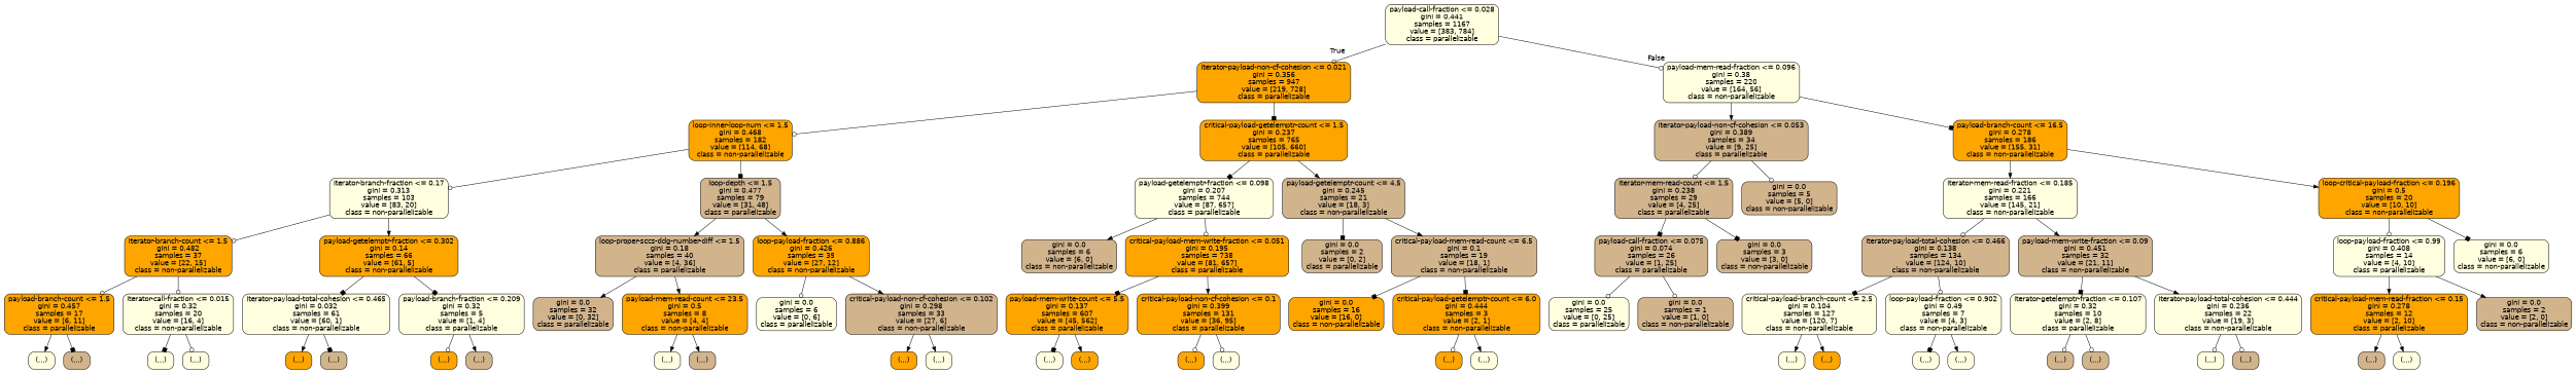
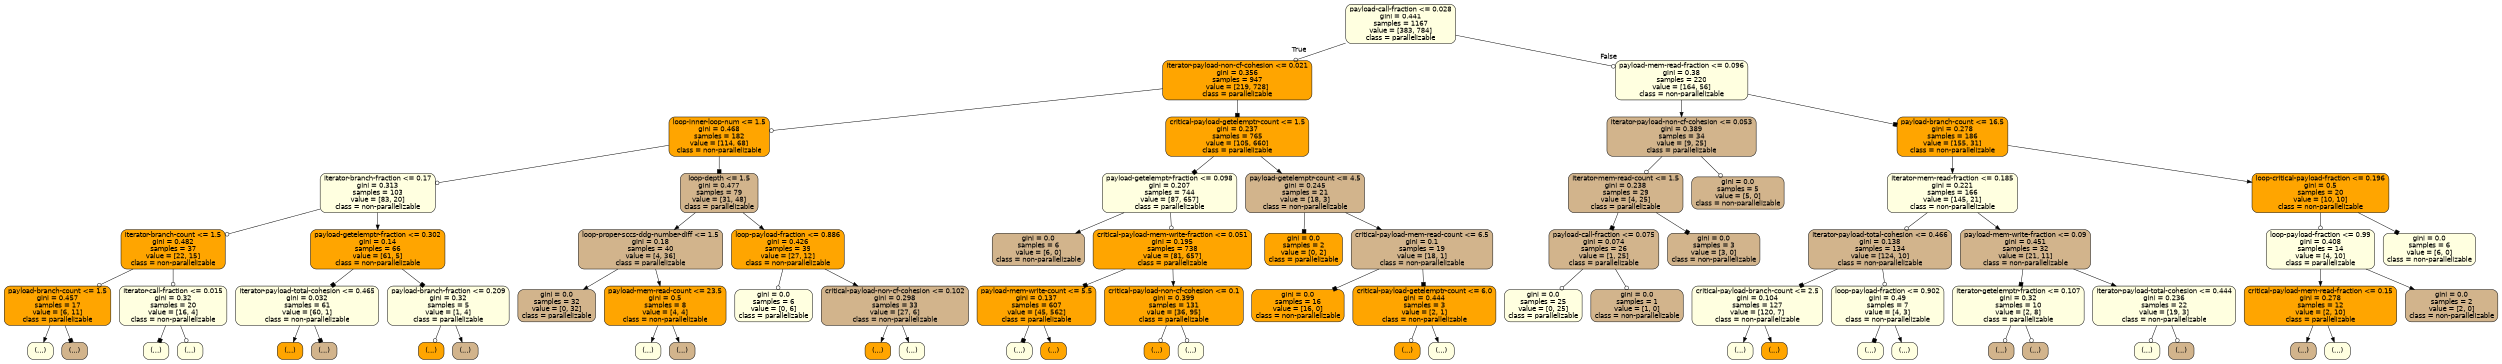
  digraph {
    node [color=black fillcolor=lightyellow fontname=helvetica shape=box style="filled, rounded"]
    edge [fontname=helvetica arrowhead=normal]
    n1 [label="payload-call-fraction <= 0.028\ngini = 0.441\nsamples = 1167\nvalue = [383, 784]\nclass = parallelizable"]
    n2 [fillcolor=orange label="iterator-payload-non-cf-cohesion <= 0.021\ngini = 0.356\nsamples = 947\nvalue = [219, 728]\nclass = parallelizable"]
    n3 [label="payload-mem-read-fraction <= 0.096\ngini = 0.38\nsamples = 220\nvalue = [164, 56]\nclass = non-parallelizable"]
    n4 [fillcolor=orange label="loop-inner-loop-num <= 1.5\ngini = 0.468\nsamples = 182\nvalue = [114, 68]\nclass = non-parallelizable"]
    n5 [fillcolor=orange label="critical-payload-getelemptr-count <= 1.5\ngini = 0.237\nsamples = 765\nvalue = [105, 660]\nclass = parallelizable"]
    n6 [label="iterator-branch-fraction <= 0.17\ngini = 0.313\nsamples = 103\nvalue = [83, 20]\nclass = non-parallelizable"]
    n7 [fillcolor=tan label="loop-depth <= 1.5\ngini = 0.477\nsamples = 79\nvalue = [31, 48]\nclass = parallelizable"]
    n8 [fillcolor=orange label="iterator-branch-count <= 1.5\ngini = 0.482\nsamples = 37\nvalue = [22, 15]\nclass = non-parallelizable"]
    n9 [fillcolor=orange label="payload-getelemptr-fraction <= 0.302\ngini = 0.14\nsamples = 66\nvalue = [61, 5]\nclass = non-parallelizable"]
    n10 [fillcolor=orange label="payload-branch-count <= 1.5\ngini = 0.457\nsamples = 17\nvalue = [6, 11]\nclass = parallelizable"]
    n11 [label="iterator-call-fraction <= 0.015\ngini = 0.32\nsamples = 20\nvalue = [16, 4]\nclass = non-parallelizable"]
    n12 [label="(...)"]
    n13 [fillcolor=tan label="(...)"]
    n14 [label="(...)"]
    n15 [label="(...)"]
    n16 [label="iterator-payload-total-cohesion <= 0.465\ngini = 0.032\nsamples = 61\nvalue = [60, 1]\nclass = non-parallelizable"]
    n17 [label="payload-branch-fraction <= 0.209\ngini = 0.32\nsamples = 5\nvalue = [1, 4]\nclass = parallelizable"]
    n18 [fillcolor=orange label="(...)"]
    n19 [fillcolor=tan label="(...)"]
    n20 [fillcolor=orange label="(...)"]
    n21 [fillcolor=tan label="(...)"]
    n22 [fillcolor=tan label="loop-proper-sccs-ddg-number-diff <= 1.5\ngini = 0.18\nsamples = 40\nvalue = [4, 36]\nclass = parallelizable"]
    n23 [fillcolor=orange label="loop-payload-fraction <= 0.886\ngini = 0.426\nsamples = 39\nvalue = [27, 12]\nclass = non-parallelizable"]
    n24 [fillcolor=tan label="gini = 0.0\nsamples = 32\nvalue = [0, 32]\nclass = parallelizable"]
    n25 [fillcolor=orange label="payload-mem-read-count <= 23.5\ngini = 0.5\nsamples = 8\nvalue = [4, 4]\nclass = non-parallelizable"]
    n26 [label="(...)"]
    n27 [fillcolor=tan label="(...)"]
    n28 [label="gini = 0.0\nsamples = 6\nvalue = [0, 6]\nclass = parallelizable"]
    n29 [fillcolor=tan label="critical-payload-non-cf-cohesion <= 0.102\ngini = 0.298\nsamples = 33\nvalue = [27, 6]\nclass = non-parallelizable"]
    n30 [fillcolor=orange label="(...)"]
    n31 [label="(...)"]
    n32 [label="payload-getelemptr-fraction <= 0.098\ngini = 0.207\nsamples = 744\nvalue = [87, 657]\nclass = parallelizable"]
    n33 [fillcolor=tan label="payload-getelemptr-count <= 4.5\ngini = 0.245\nsamples = 21\nvalue = [18, 3]\nclass = non-parallelizable"]
    n34 [fillcolor=tan label="gini = 0.0\nsamples = 6\nvalue = [6, 0]\nclass = non-parallelizable"]
    n35 [fillcolor=orange label="critical-payload-mem-write-fraction <= 0.051\ngini = 0.195\nsamples = 738\nvalue = [81, 657]\nclass = parallelizable"]
    n36 [fillcolor=orange label="payload-mem-write-count <= 5.5\ngini = 0.137\nsamples = 607\nvalue = [45, 562]\nclass = parallelizable"]
    n37 [fillcolor=orange label="critical-payload-non-cf-cohesion <= 0.1\ngini = 0.399\nsamples = 131\nvalue = [36, 95]\nclass = parallelizable"]
    n38 [label="(...)"]
    n39 [fillcolor=orange label="(...)"]
    n40 [fillcolor=orange label="(...)"]
    n41 [label="(...)"]
-   n42 [fillcolor=tan label="gini = 0.0\nsamples = 2\nvalue = [0, 2]\nclass = parallelizable"]
+   n42 [fillcolor=orange label="gini = 0.0\nsamples = 2\nvalue = [0, 2]\nclass = parallelizable"]
    n43 [fillcolor=tan label="critical-payload-mem-read-count <= 6.5\ngini = 0.1\nsamples = 19\nvalue = [18, 1]\nclass = non-parallelizable"]
    n44 [fillcolor=orange label="gini = 0.0\nsamples = 16\nvalue = [16, 0]\nclass = non-parallelizable"]
    n45 [fillcolor=orange label="critical-payload-getelemptr-count <= 6.0\ngini = 0.444\nsamples = 3\nvalue = [2, 1]\nclass = non-parallelizable"]
    n46 [fillcolor=orange label="(...)"]
    n47 [label="(...)"]
    n48 [fillcolor=tan label="iterator-payload-non-cf-cohesion <= 0.053\ngini = 0.389\nsamples = 34\nvalue = [9, 25]\nclass = parallelizable"]
    n49 [fillcolor=orange label="payload-branch-count <= 16.5\ngini = 0.278\nsamples = 186\nvalue = [155, 31]\nclass = non-parallelizable"]
    n50 [fillcolor=tan label="iterator-mem-read-count <= 1.5\ngini = 0.238\nsamples = 29\nvalue = [4, 25]\nclass = parallelizable"]
    n51 [fillcolor=tan label="gini = 0.0\nsamples = 5\nvalue = [5, 0]\nclass = non-parallelizable"]
    n52 [fillcolor=tan label="payload-call-fraction <= 0.075\ngini = 0.074\nsamples = 26\nvalue = [1, 25]\nclass = parallelizable"]
    n53 [fillcolor=tan label="gini = 0.0\nsamples = 3\nvalue = [3, 0]\nclass = non-parallelizable"]
    n54 [label="gini = 0.0\nsamples = 25\nvalue = [0, 25]\nclass = parallelizable"]
    n55 [fillcolor=tan label="gini = 0.0\nsamples = 1\nvalue = [1, 0]\nclass = non-parallelizable"]
    n56 [label="iterator-mem-read-fraction <= 0.185\ngini = 0.221\nsamples = 166\nvalue = [145, 21]\nclass = non-parallelizable"]
    n57 [fillcolor=orange label="loop-critical-payload-fraction <= 0.196\ngini = 0.5\nsamples = 20\nvalue = [10, 10]\nclass = non-parallelizable"]
    n58 [fillcolor=tan label="iterator-payload-total-cohesion <= 0.466\ngini = 0.138\nsamples = 134\nvalue = [124, 10]\nclass = non-parallelizable"]
    n59 [fillcolor=tan label="payload-mem-write-fraction <= 0.09\ngini = 0.451\nsamples = 32\nvalue = [21, 11]\nclass = non-parallelizable"]
    n60 [label="critical-payload-branch-count <= 2.5\ngini = 0.104\nsamples = 127\nvalue = [120, 7]\nclass = non-parallelizable"]
    n61 [label="loop-payload-fraction <= 0.902\ngini = 0.49\nsamples = 7\nvalue = [4, 3]\nclass = non-parallelizable"]
    n62 [label="(...)"]
    n63 [fillcolor=orange label="(...)"]
    n64 [label="(...)"]
    n65 [label="(...)"]
    n66 [label="iterator-getelemptr-fraction <= 0.107\ngini = 0.32\nsamples = 10\nvalue = [2, 8]\nclass = parallelizable"]
    n67 [label="iterator-payload-total-cohesion <= 0.444\ngini = 0.236\nsamples = 22\nvalue = [19, 3]\nclass = non-parallelizable"]
    n68 [fillcolor=tan label="(...)"]
    n69 [fillcolor=tan label="(...)"]
    n70 [label="(...)"]
    n71 [fillcolor=tan label="(...)"]
    n72 [label="loop-payload-fraction <= 0.99\ngini = 0.408\nsamples = 14\nvalue = [4, 10]\nclass = parallelizable"]
    n73 [label="gini = 0.0\nsamples = 6\nvalue = [6, 0]\nclass = non-parallelizable"]
    n74 [fillcolor=orange label="critical-payload-mem-read-fraction <= 0.15\ngini = 0.278\nsamples = 12\nvalue = [2, 10]\nclass = parallelizable"]
    n75 [fillcolor=tan label="gini = 0.0\nsamples = 2\nvalue = [2, 0]\nclass = non-parallelizable"]
    n76 [fillcolor=tan label="(...)"]
    n77 [label="(...)"]
    n1 -> n2 [headlabel=True labelangle=45 labeldistance=2.5 arrowhead=odot]
    n1 -> n3 [headlabel=False labelangle=-45 labeldistance=2.5 arrowhead=odot]
    n2 -> n4 [arrowhead=odot]
    n2 -> n5 [arrowhead=box]
    n3 -> n48
    n3 -> n49 [arrowhead=box]
    n4 -> n6 [arrowhead=odot]
    n4 -> n7 [arrowhead=box]
    n5 -> n32 [arrowhead=box]
    n5 -> n33
    n6 -> n8 [arrowhead=odot]
    n6 -> n9
    n7 -> n22
    n7 -> n23
    n8 -> n10 [arrowhead=odot]
    n8 -> n11 [arrowhead=odot]
    n9 -> n16 [arrowhead=box]
    n9 -> n17 [arrowhead=box]
    n10 -> n12
    n10 -> n13 [arrowhead=box]
    n11 -> n14 [arrowhead=box]
    n11 -> n15 [arrowhead=odot]
    n16 -> n18
    n16 -> n19 [arrowhead=box]
    n17 -> n20 [arrowhead=odot]
    n17 -> n21
    n22 -> n24
    n22 -> n25
    n23 -> n28 [arrowhead=odot]
    n23 -> n29
    n25 -> n26
    n25 -> n27
    n29 -> n30
    n29 -> n31
    n32 -> n34
    n32 -> n35 [arrowhead=odot]
    n33 -> n42 [arrowhead=box]
    n33 -> n43
    n35 -> n36 [arrowhead=box]
    n35 -> n37
    n36 -> n38 [arrowhead=box]
    n36 -> n39
    n37 -> n40 [arrowhead=odot]
    n37 -> n41 [arrowhead=odot]
    n43 -> n44 [arrowhead=box]
    n43 -> n45 [arrowhead=box]
    n45 -> n46 [arrowhead=odot]
    n45 -> n47
    n48 -> n50 [arrowhead=odot]
    n48 -> n51 [arrowhead=odot]
    n49 -> n56
    n49 -> n57
    n50 -> n52 [arrowhead=box]
    n50 -> n53 [arrowhead=box]
    n52 -> n54 [arrowhead=odot]
    n52 -> n55 [arrowhead=odot]
    n56 -> n58 [arrowhead=odot]
    n56 -> n59
    n57 -> n72 [arrowhead=odot]
    n57 -> n73 [arrowhead=box]
    n58 -> n60 [arrowhead=box]
    n58 -> n61 [arrowhead=odot]
    n59 -> n66 [arrowhead=box]
    n59 -> n67
    n60 -> n62
    n60 -> n63
    n61 -> n64 [arrowhead=box]
    n61 -> n65
    n66 -> n68 [arrowhead=odot]
    n66 -> n69 [arrowhead=odot]
    n67 -> n70 [arrowhead=odot]
    n67 -> n71 [arrowhead=odot]
    n72 -> n74
    n72 -> n75
    n74 -> n76
    n74 -> n77
  }
